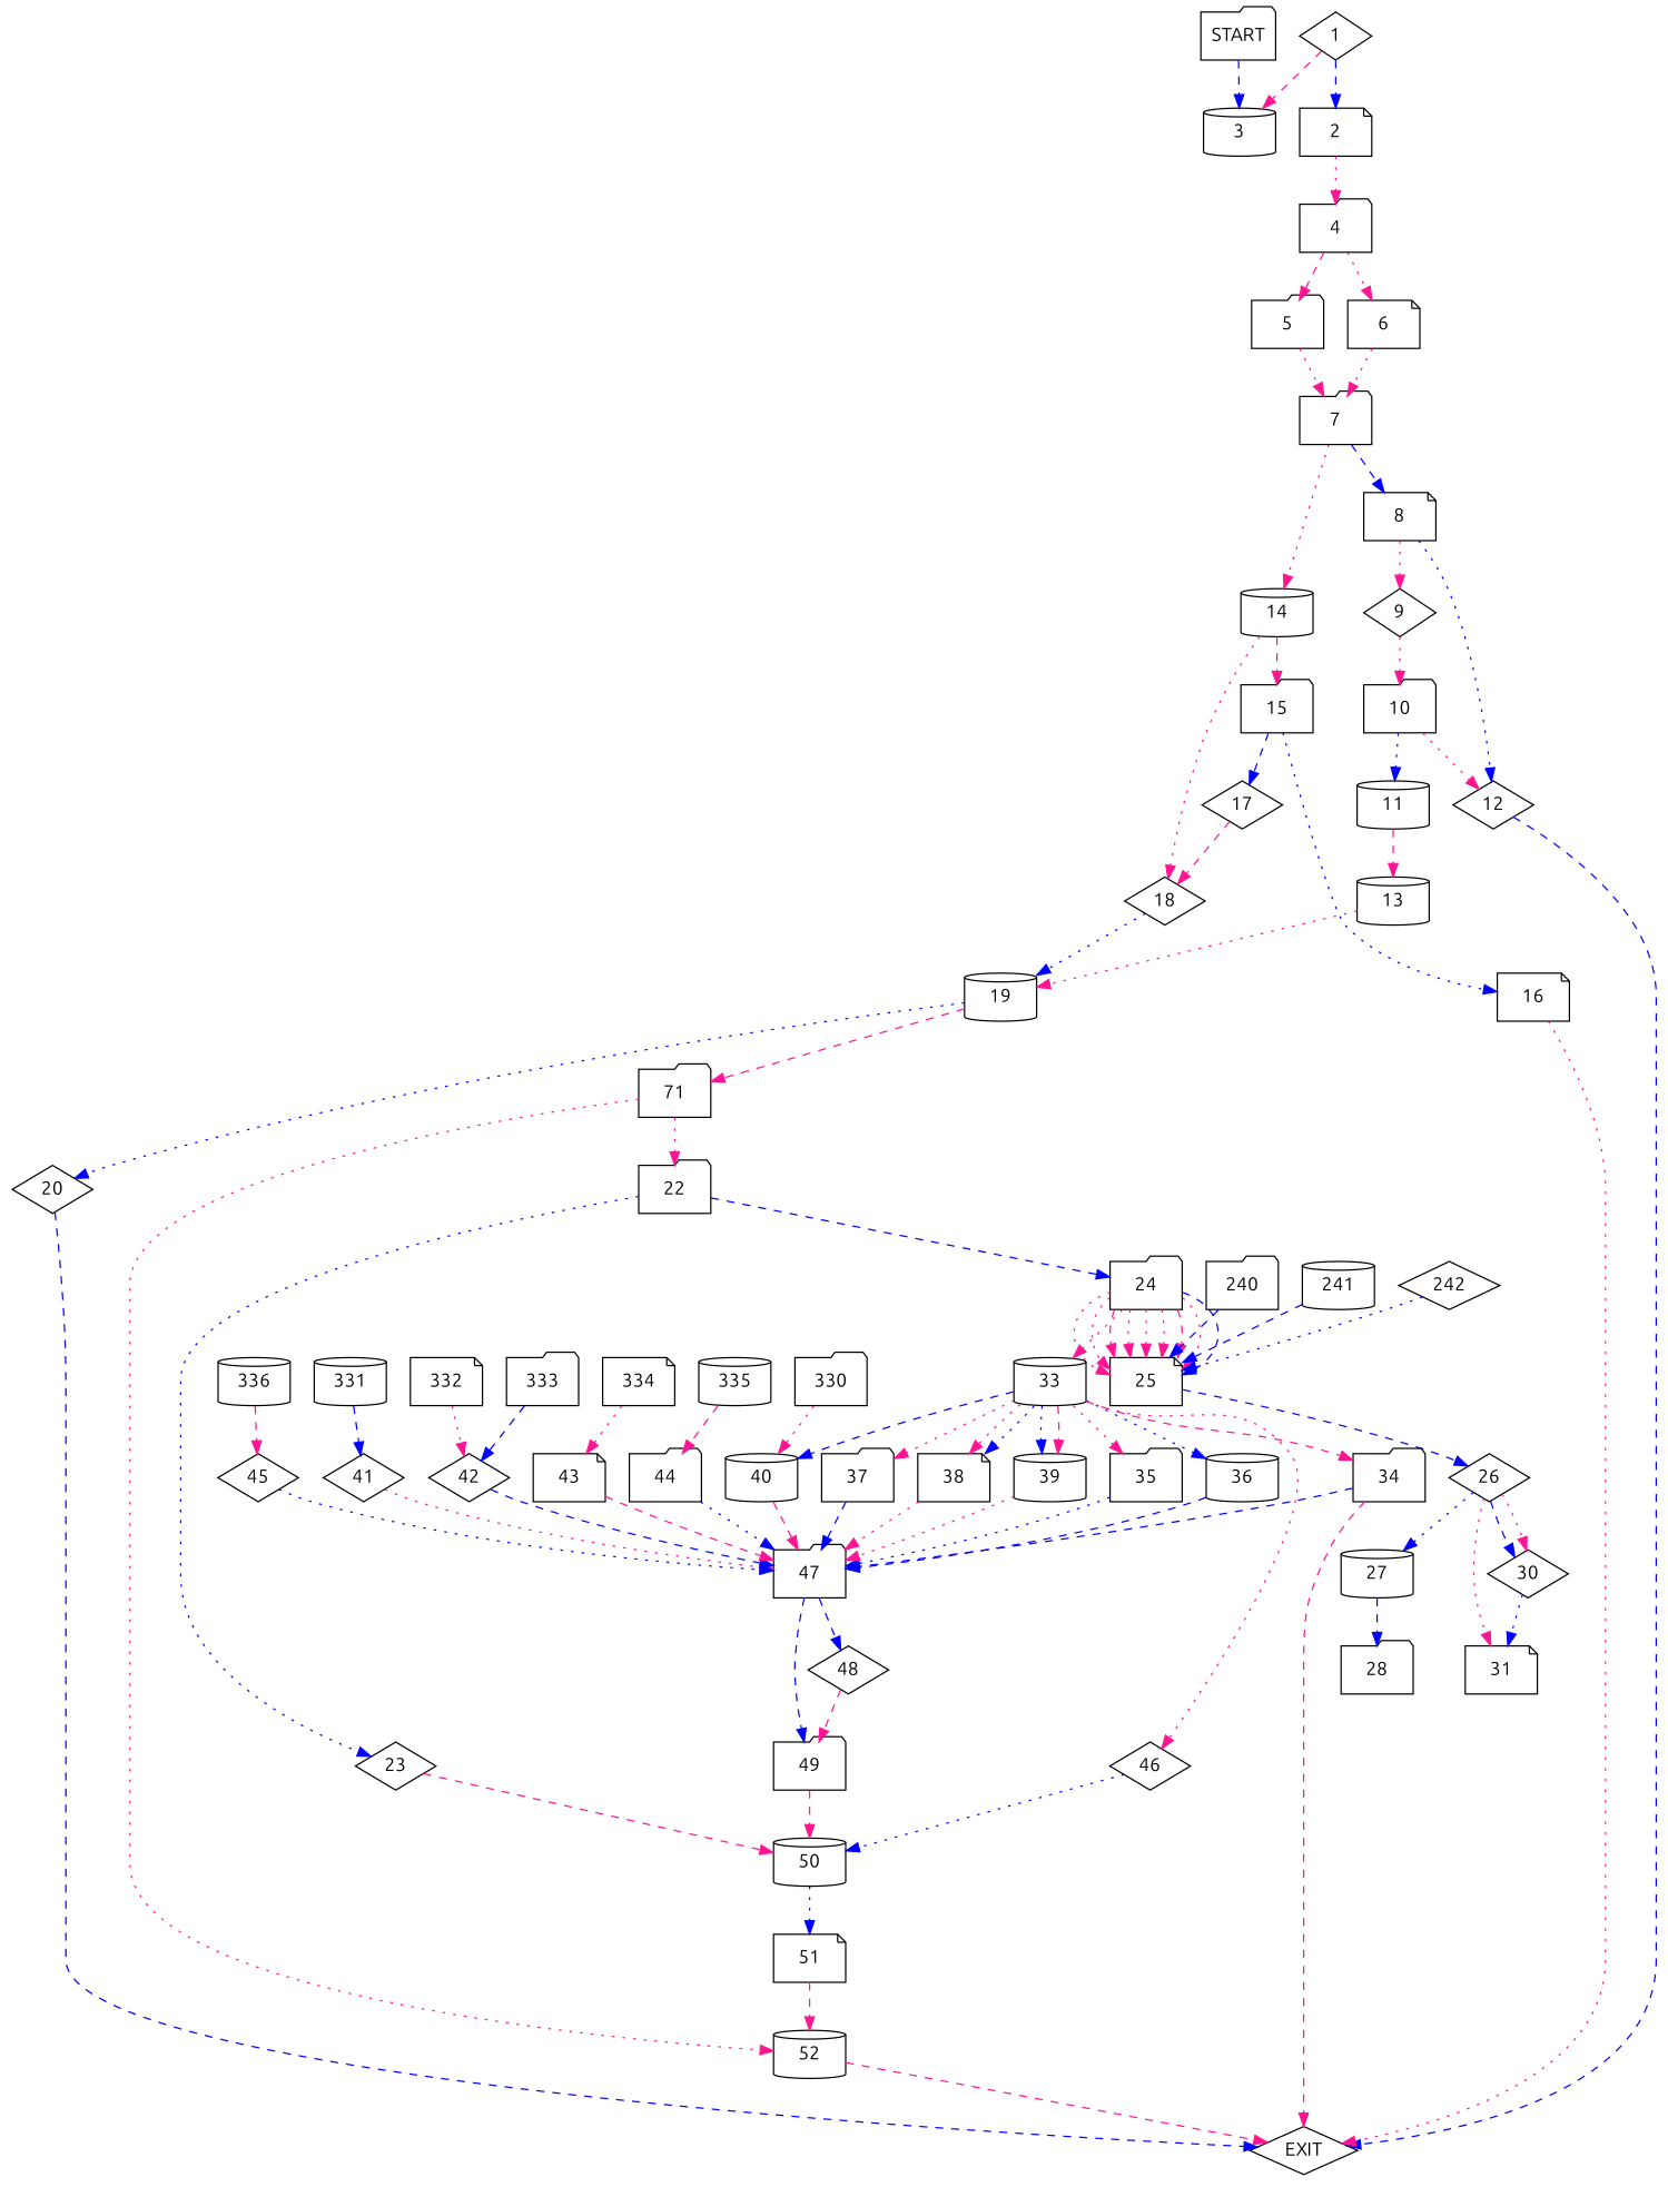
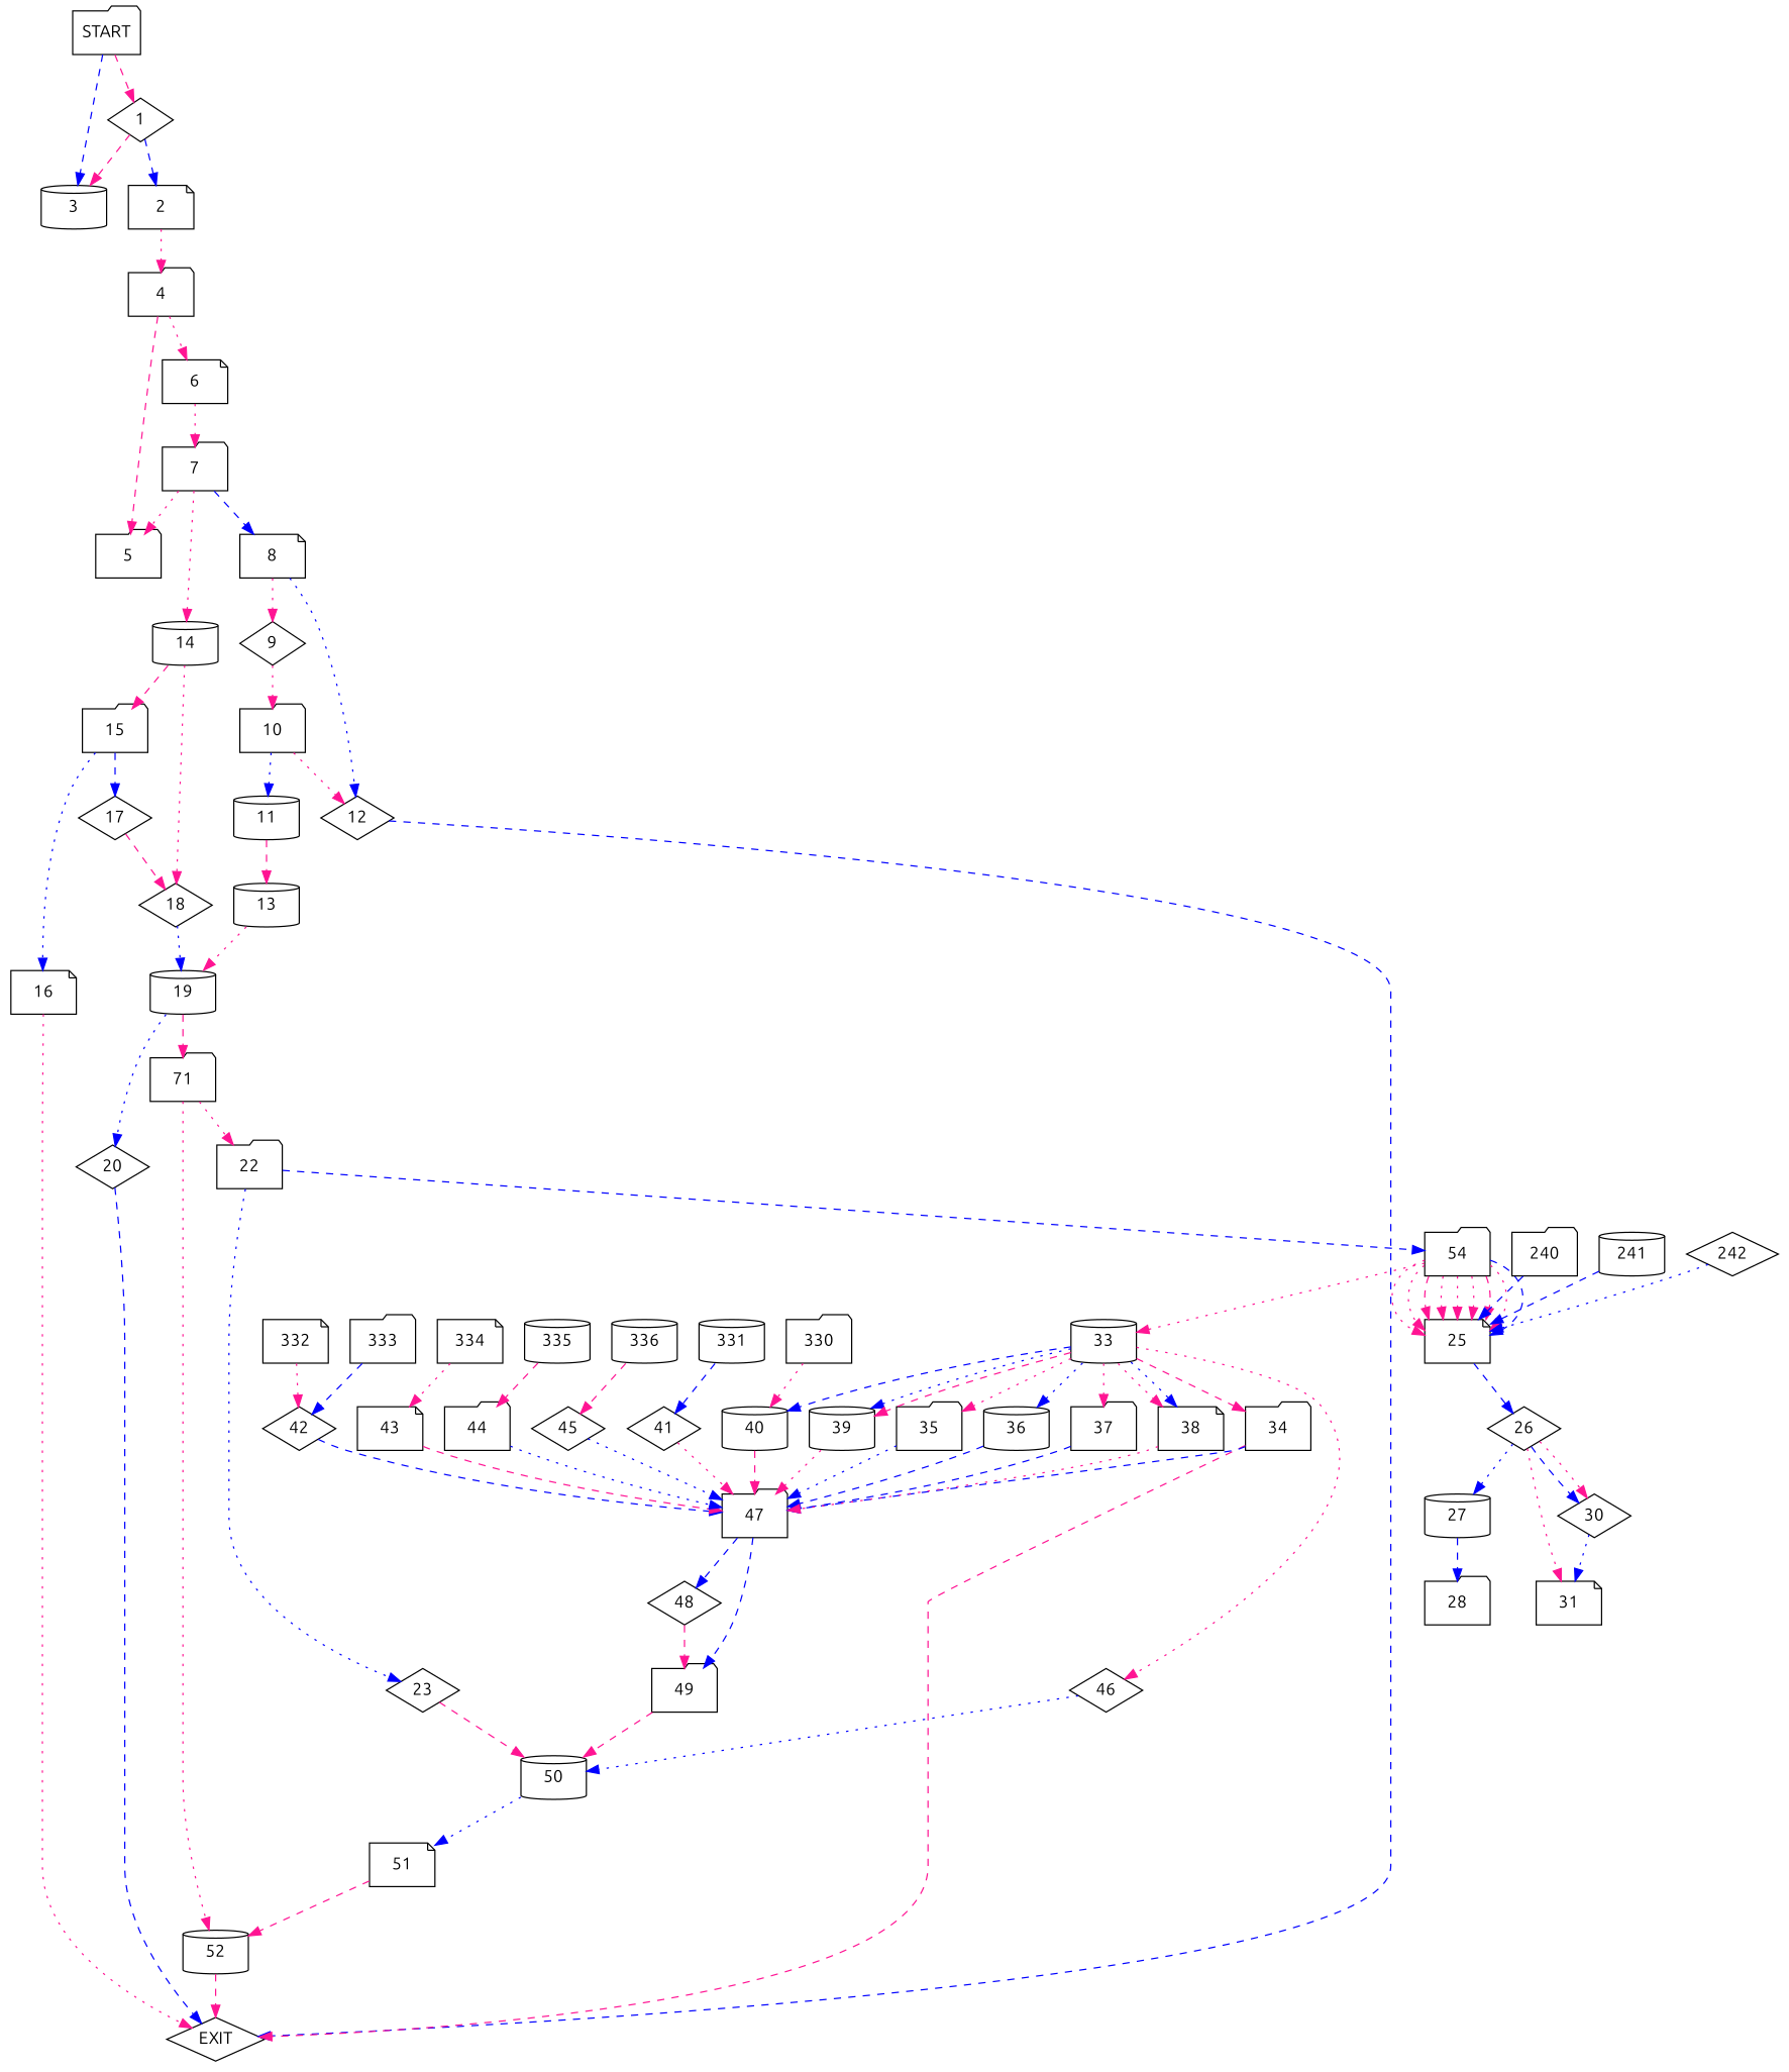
  digraph {
    fontname=Ubuntu
    node [fontname=Ubuntu shape=folder]
    edge [color=deeppink fontname=Ubuntu style=dotted]
    n1 [label=START]
    1 [shape=diamond]
    3 [shape=cylinder]
    2 [shape=note]
    4
    5
    6 [shape=note]
    7
    8 [shape=note]
    14 [shape=cylinder]
    9 [shape=diamond]
    12 [shape=diamond]
    15
    18 [shape=diamond]
    10
    n16 [label=EXIT shape=diamond]
    11 [shape=cylinder]
    13 [shape=cylinder]
    19 [shape=cylinder]
    20 [shape=diamond]
    n21 [label=71]
    16 [shape=note]
    17 [shape=diamond]
    22
    52 [shape=cylinder]
    23 [shape=diamond]
-   24
+   24 [label=54]
    50 [shape=cylinder]
    25 [shape=note]
    33 [shape=cylinder]
    51 [shape=note]
    26 [shape=diamond]
    34
    35
    36 [shape=cylinder]
    37
    38 [shape=note]
    39 [shape=cylinder]
    40 [shape=cylinder]
    46 [shape=diamond]
    27 [shape=cylinder]
    30 [shape=diamond]
    31 [shape=note]
    28
    47
    48 [shape=diamond]
    49
    41 [shape=diamond]
    42 [shape=diamond]
    43 [shape=note]
    44
    45 [shape=diamond]
    240
    241 [shape=cylinder]
    242 [shape=diamond]
    330
    331 [shape=cylinder]
    332 [shape=note]
    333
    334 [shape=note]
    335 [shape=cylinder]
    336 [shape=cylinder]
+   n1 -> 1 [style=dashed]
    n1 -> 3 [color=blue style=dashed]
    1 -> 3 [style=dashed]
    1 -> 2 [color=blue style=dashed]
    2 -> 4
    4 -> 5 [style=dashed]
    4 -> 6
-   5 -> 7
+   7 -> 5
    6 -> 7
    7 -> 8 [color=blue style=dashed]
    7 -> 14
    8 -> 9
    8 -> 12 [color=blue]
    14 -> 15 [style=dashed]
    14 -> 18
    9 -> 10
    12 -> n16 [color=blue style=dashed]
    15 -> 16 [color=blue]
    15 -> 17 [color=blue style=dashed]
    18 -> 19 [color=blue]
    10 -> 12
    10 -> 11 [color=blue]
    11 -> 13 [style=dashed]
    13 -> 19
    19 -> 20 [color=blue]
    19 -> n21 [style=dashed]
    20 -> n16 [color=blue style=dashed]
    n21 -> 22
    n21 -> 52
    16 -> n16
    17 -> 18 [style=dashed]
    22 -> 23 [color=blue]
    22 -> 24 [color=blue style=dashed]
    52 -> n16 [style=dashed]
    23 -> 50 [style=dashed]
    24 -> 25
    24 -> 25 [tailport=s2]
    24 -> 25 [style=dashed tailport=s3]
    24 -> 25 [tailport=s4]
    24 -> 25 [tailport=s5]
    24 -> 25 [tailport=s6]
    24 -> 25 [style=dashed tailport=s7]
    24 -> 25 [tailport=s8]
    24 -> 25 [color=blue style=dashed tailport=s9]
    24 -> 33
    50 -> 51 [color=blue]
    25 -> 26 [color=blue style=dashed]
    33 -> 34 [style=dashed]
    33 -> 35 [tailport=s2]
    33 -> 36 [color=blue tailport=s3]
    33 -> 37 [tailport=s4]
    33 -> 38 [tailport=s5]
    33 -> 38 [color=blue tailport=s6]
    33 -> 39 [color=blue tailport=s7]
    33 -> 39 [style=dashed tailport=s8]
    33 -> 40 [color=blue style=dashed tailport=s9]
    33 -> 46
    51 -> 52 [style=dashed]
    26 -> 27 [color=blue]
    26 -> 30 [color=blue style=dashed tailport=s2]
    26 -> 30 [tailport=s3]
    26 -> 31
    34 -> n16 [style=dashed]
    34 -> 47 [color=blue style=dashed]
    35 -> 47 [color=blue]
    36 -> 47 [color=blue style=dashed]
    37 -> 47 [color=blue style=dashed]
    38 -> 47
    39 -> 47
    40 -> 47 [style=dashed]
    46 -> 50 [color=blue]
    27 -> 28 [color=blue style=dashed]
    30 -> 31 [color=blue]
    47 -> 48 [color=blue style=dashed]
    47 -> 49 [color=blue style=dashed]
    48 -> 49 [style=dashed]
    49 -> 50 [style=dashed]
    41 -> 47
    42 -> 47 [color=blue style=dashed]
    43 -> 47 [style=dashed]
    44 -> 47 [color=blue]
    45 -> 47 [color=blue]
    240 -> 25 [color=blue style=dashed]
    241 -> 25 [color=blue style=dashed]
    242 -> 25 [color=blue]
    330 -> 40
    331 -> 41 [color=blue style=dashed]
    332 -> 42
    333 -> 42 [color=blue style=dashed]
    334 -> 43
    335 -> 44 [style=dashed]
    336 -> 45 [style=dashed]
  }
